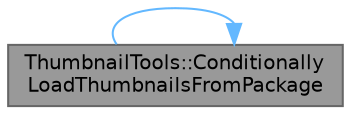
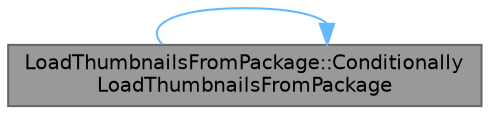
  digraph {
    rankdir=LR
-   n1 [color=gray40 fillcolor=grey60 fontcolor=black fontname=Helvetica fontsize=10 height=0.2 label="ThumbnailTools::Conditionally\lLoadThumbnailsFromPackage" shape=box style=filled width=0.4]
+   n1 [color=gray40 fillcolor=grey60 fontcolor=black fontname=Helvetica fontsize=10 height=0.2 label="LoadThumbnailsFromPackage::Conditionally\lLoadThumbnailsFromPackage" shape=box style=filled width=0.4]
    n1 -> n1 [color=steelblue1 fontname=Helvetica fontsize=10 labelfontname=Helvetica labelfontsize=10 style=solid]
  }
